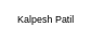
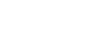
  <mxCell id="0" />
  <mxCell id="1" parent="0" />
- <mxCell id="2" value="Kalpesh Patil" style="text;html=1;align=center;verticalAlign=middle;resizable=0;points=[];autosize=1;fontSize=15;" vertex="1" parent="1"><mxGeometry x="20" y="20" width="100" height="20" as="geometry" /></mxCell>
